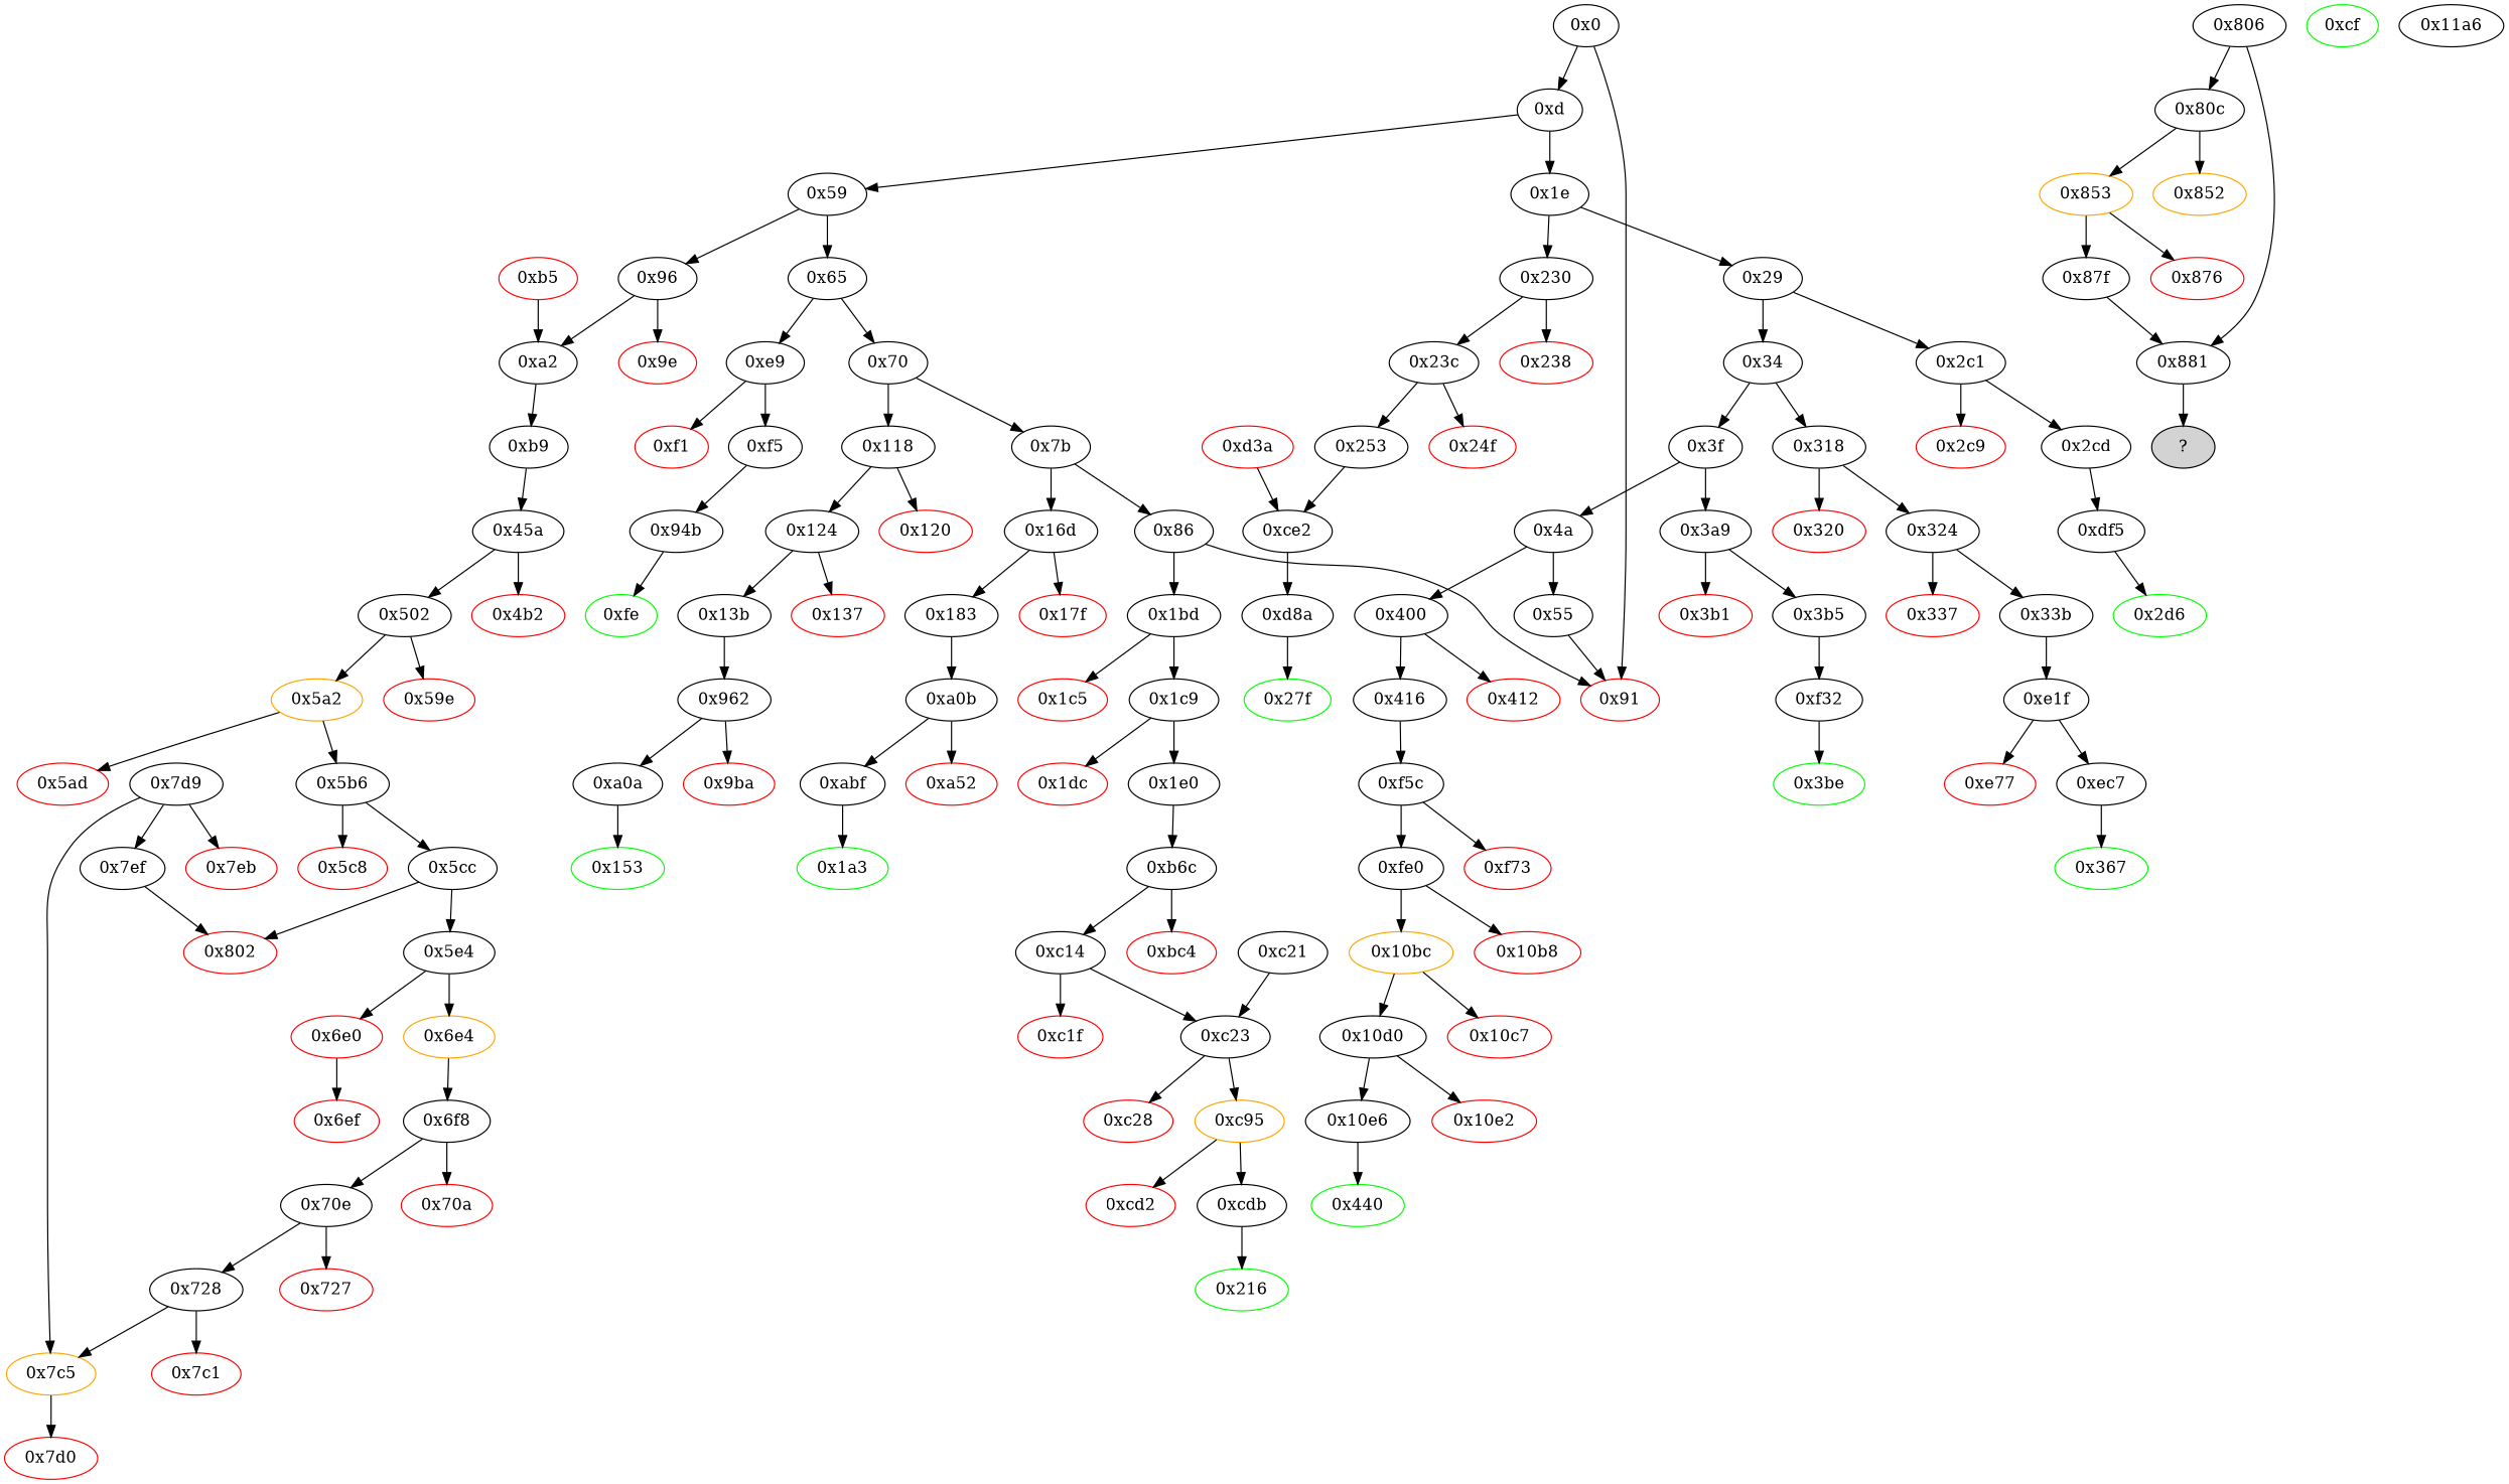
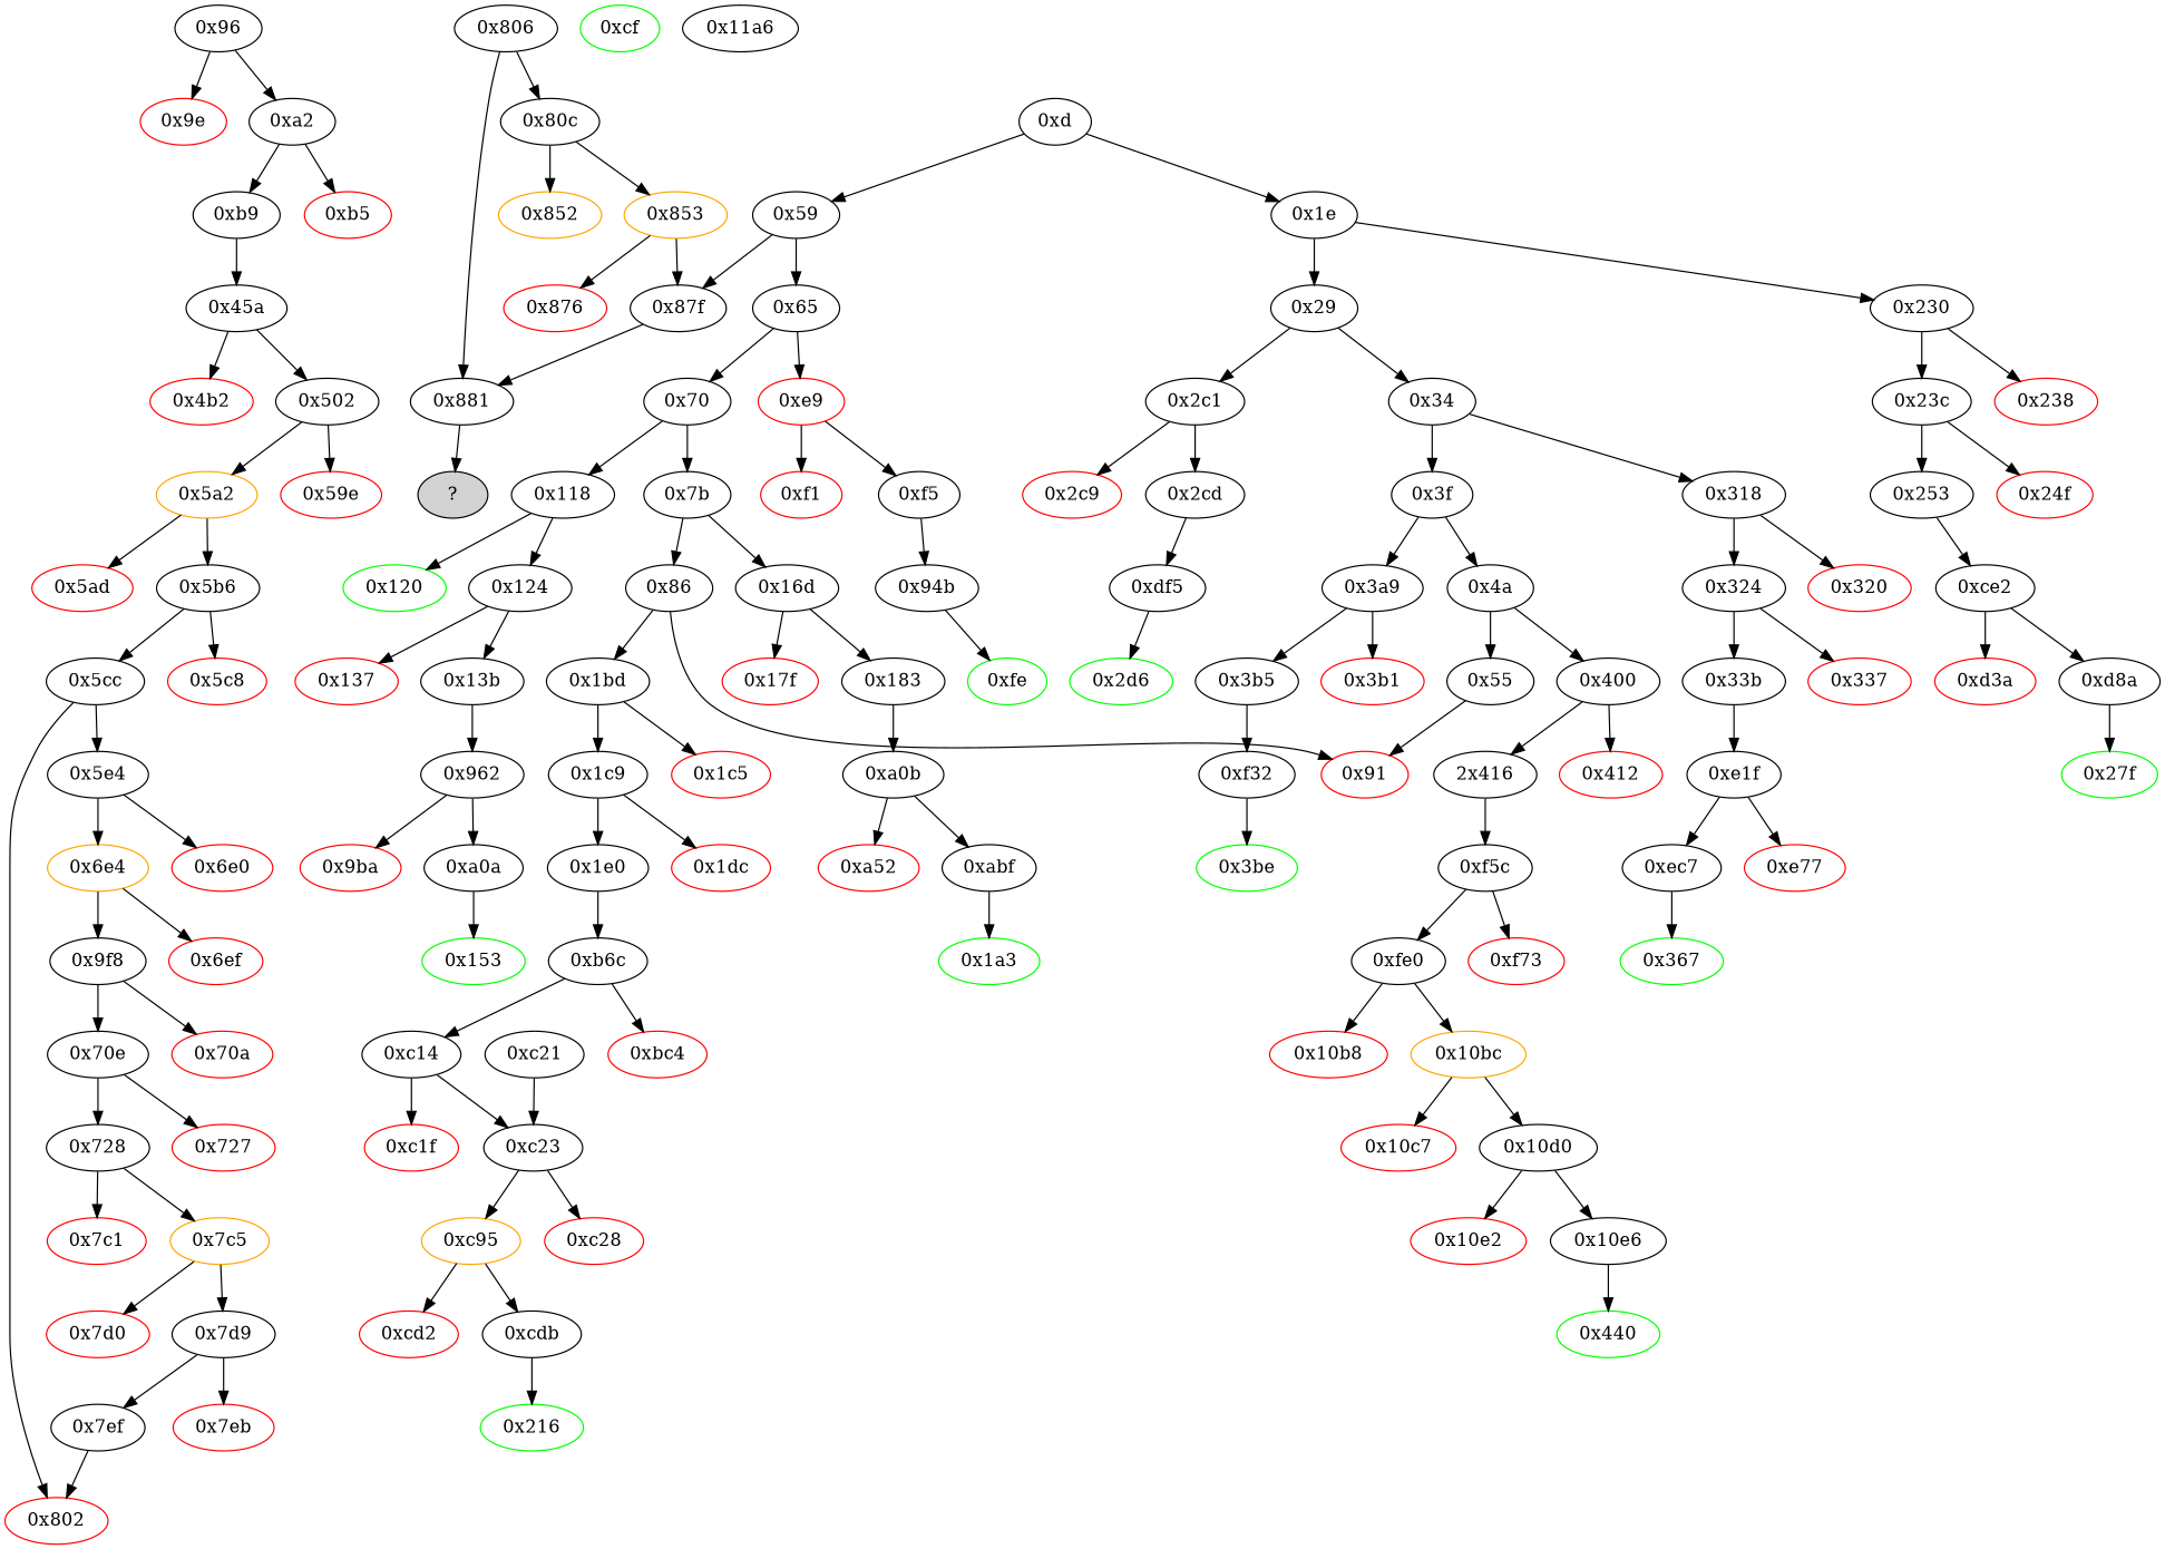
  strict digraph {
    node [fillcolor=white style=filled]
    "0x70e"
    "0x728"
    "0x727" [color=red]
    "0x7c1" [color=red]
    "0x7c5" [color=orange]
    "0x2d6" [color=green]
    "0xb6c"
    "0xc14"
    "0xbc4" [color=red]
    "0xc23"
    "0xc1f" [color=red]
    "0xf5"
    "0x94b"
    "0xfe" [color=green]
    "0x238" [color=red]
    "0xc95" [color=orange]
    "0xc28" [color=red]
    "0x6e4" [color=orange]
-   "0x6f8"
+   "0x6f8" [label="0x9f8"]
    "0x6ef" [color=red]
    "0x70a" [color=red]
    "0x412" [color=red]
    "0xd3a" [color=red]
    "0xce2"
    "0xd8a"
    "0x27f" [color=green]
    "0x1a3" [color=green]
    "0xf73" [color=red]
    "0x3b1" [color=red]
    "0x1c5" [color=red]
    "0x59"
    "0x65"
    "0x96"
-   "0xe9"
+   "0xe9" [color=red]
    "0x70"
    "0x9e" [color=red]
    "0xa2"
    "0x853" [color=orange]
    "0x80c"
    "0x852" [color=orange]
    "0x87f"
    "0x876" [color=red]
    "0x91" [color=red]
-   "0x0"
    "0xd"
    "0x1e"
    "0xb9"
    "0x45a"
    "0x4b2" [color=red]
    "0x502"
    "0x881"
    "?" [fillcolor=""]
    "0x367" [color=green]
    "0x2cd"
    "0xdf5"
    "0x34"
    "0x3f"
    "0x318"
    "0x4a"
    "0x3a9"
    "0x320" [color=red]
    "0x324"
    "0x6e0" [color=red]
    "0x10e2" [color=red]
    "0x5ad" [color=red]
    "0x10bc" [color=orange]
    "0xfe0"
    "0x10b8" [color=red]
    "0x10c7" [color=red]
    "0x10d0"
    "0xf5c"
    "0x137" [color=red]
    "0x124"
    "0x13b"
    "0x962"
    "0xb5" [color=red]
    "0xcdb"
    "0xcd2" [color=red]
    "0x216" [color=green]
    "0x802" [color=red]
    "0x7ef"
    "0xcf" [color=green]
    "0x7b"
    "0x86"
    "0x16d"
    "0x1bd"
    "0x17f" [color=red]
    "0x183"
    "0x153" [color=green]
    "0x400"
    "0x55"
-   "0x416"
+   "0x416" [label="2x416"]
    "0x440" [color=green]
    "0x10e6"
    "0x24f" [color=red]
    "0x5b6"
    "0x5cc"
    "0x5c8" [color=red]
    "0x5e4"
    "0x1c9"
    "0x33b"
    "0xe1f"
    "0xec7"
    "0xe77" [color=red]
    "0x1e0"
    "0x1dc" [color=red]
    "0x230"
    "0x29"
    "0x23c"
    "0x2c1"
    "0x2c9" [color=red]
    "0x9ba" [color=red]
    "0x5a2" [color=orange]
    "0x3be" [color=green]
    "0x3b5"
    "0xf32"
    "0x253"
    "0x806"
    "0x7d0" [color=red]
    "0x7d9"
    "0x7eb" [color=red]
    "0xc21"
    "0xa52" [color=red]
    n124 [label="0xa0b"]
    "0xabf"
    "0xf1" [color=red]
    "0x11a6"
    "0x337" [color=red]
    "0xa0a"
-   "0x120" [color=red]
+   "0x120" [color=green]
    "0x118"
    "0x59e" [color=red]
    "0x70e" -> "0x728"
    "0x70e" -> "0x727"
    "0x728" -> "0x7c1"
    "0x728" -> "0x7c5"
    "0x7c5" -> "0x7d0"
-   "0x7d9" -> "0x7c5"
+   "0x7c5" -> "0x7d9"
    "0xb6c" -> "0xc14"
    "0xb6c" -> "0xbc4"
    "0xc14" -> "0xc23"
    "0xc14" -> "0xc1f"
    "0xc23" -> "0xc95"
    "0xc23" -> "0xc28"
    "0xf5" -> "0x94b"
    "0x94b" -> "0xfe"
    "0xc95" -> "0xcdb"
    "0xc95" -> "0xcd2"
    "0x6e4" -> "0x6f8"
-   "0x6e0" -> "0x6ef"
+   "0x6e4" -> "0x6ef"
    "0x6f8" -> "0x70e"
    "0x6f8" -> "0x70a"
-   "0xd3a" -> "0xce2"
+   "0xce2" -> "0xd3a"
    "0xce2" -> "0xd8a"
    "0xd8a" -> "0x27f"
    "0x59" -> "0x65"
-   "0x59" -> "0x96"
+   "0x59" -> "0x87f"
    "0x65" -> "0xe9"
    "0x65" -> "0x70"
    "0x96" -> "0x9e"
    "0x96" -> "0xa2"
    "0xe9" -> "0xf5"
    "0xe9" -> "0xf1"
    "0x70" -> "0x7b"
    "0x70" -> "0x118"
    "0xa2" -> "0xb9"
-   "0xb5" -> "0xa2"
+   "0xa2" -> "0xb5"
    "0x853" -> "0x87f"
    "0x853" -> "0x876"
    "0x80c" -> "0x853"
    "0x80c" -> "0x852"
    "0x87f" -> "0x881"
-   "0x0" -> "0x91"
-   "0x0" -> "0xd"
    "0xd" -> "0x59"
    "0xd" -> "0x1e"
    "0x1e" -> "0x230"
    "0x1e" -> "0x29"
    "0xb9" -> "0x45a"
    "0x45a" -> "0x4b2"
    "0x45a" -> "0x502"
    "0x502" -> "0x5a2"
    "0x502" -> "0x59e"
    "0x881" -> "?"
    "0x2cd" -> "0xdf5"
    "0xdf5" -> "0x2d6"
    "0x34" -> "0x3f"
    "0x34" -> "0x318"
    "0x3f" -> "0x4a"
    "0x3f" -> "0x3a9"
    "0x318" -> "0x320"
    "0x318" -> "0x324"
    "0x4a" -> "0x400"
    "0x4a" -> "0x55"
    "0x3a9" -> "0x3b1"
    "0x3a9" -> "0x3b5"
    "0x324" -> "0x33b"
    "0x324" -> "0x337"
    "0x10bc" -> "0x10c7"
    "0x10bc" -> "0x10d0"
    "0xfe0" -> "0x10bc"
    "0xfe0" -> "0x10b8"
    "0x10d0" -> "0x10e2"
    "0x10d0" -> "0x10e6"
    "0xf5c" -> "0xf73"
    "0xf5c" -> "0xfe0"
    "0x124" -> "0x137"
    "0x124" -> "0x13b"
    "0x13b" -> "0x962"
    "0x962" -> "0x9ba"
    "0x962" -> "0xa0a"
    "0xcdb" -> "0x216"
    "0x7ef" -> "0x802"
    "0x7b" -> "0x86"
    "0x7b" -> "0x16d"
    "0x86" -> "0x91"
    "0x86" -> "0x1bd"
    "0x16d" -> "0x17f"
    "0x16d" -> "0x183"
    "0x1bd" -> "0x1c5"
    "0x1bd" -> "0x1c9"
    "0x183" -> n124
    "0x400" -> "0x412"
    "0x400" -> "0x416"
    "0x55" -> "0x91"
    "0x416" -> "0xf5c"
    "0x10e6" -> "0x440"
    "0x5b6" -> "0x5cc"
    "0x5b6" -> "0x5c8"
    "0x5cc" -> "0x802"
    "0x5cc" -> "0x5e4"
    "0x5e4" -> "0x6e4"
    "0x5e4" -> "0x6e0"
    "0x1c9" -> "0x1e0"
    "0x1c9" -> "0x1dc"
    "0x33b" -> "0xe1f"
    "0xe1f" -> "0xec7"
    "0xe1f" -> "0xe77"
    "0xec7" -> "0x367"
    "0x1e0" -> "0xb6c"
    "0x230" -> "0x238"
    "0x230" -> "0x23c"
    "0x29" -> "0x34"
    "0x29" -> "0x2c1"
    "0x23c" -> "0x24f"
    "0x23c" -> "0x253"
    "0x2c1" -> "0x2cd"
    "0x2c1" -> "0x2c9"
    "0x5a2" -> "0x5ad"
    "0x5a2" -> "0x5b6"
    "0x3b5" -> "0xf32"
    "0xf32" -> "0x3be"
    "0x253" -> "0xce2"
    "0x806" -> "0x80c"
    "0x806" -> "0x881"
    "0x7d9" -> "0x7ef"
    "0x7d9" -> "0x7eb"
    "0xc21" -> "0xc23"
    n124 -> "0xa52"
    n124 -> "0xabf"
    "0xabf" -> "0x1a3"
    "0xa0a" -> "0x153"
    "0x118" -> "0x124"
    "0x118" -> "0x120"
  }
